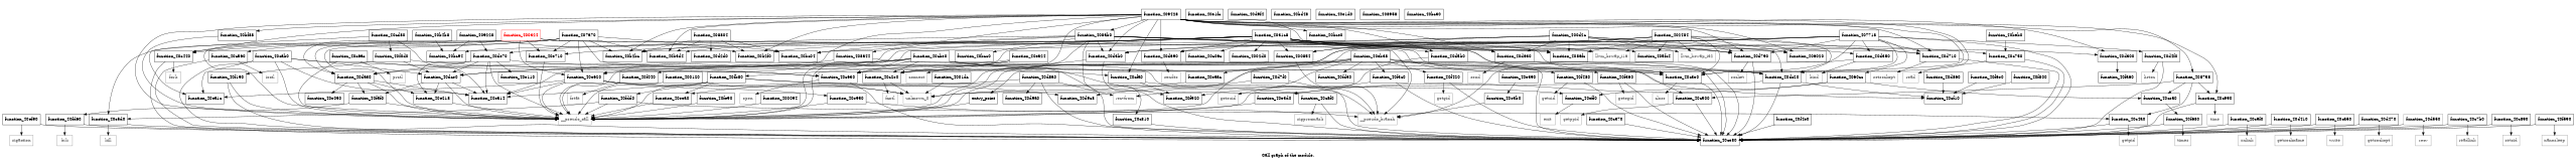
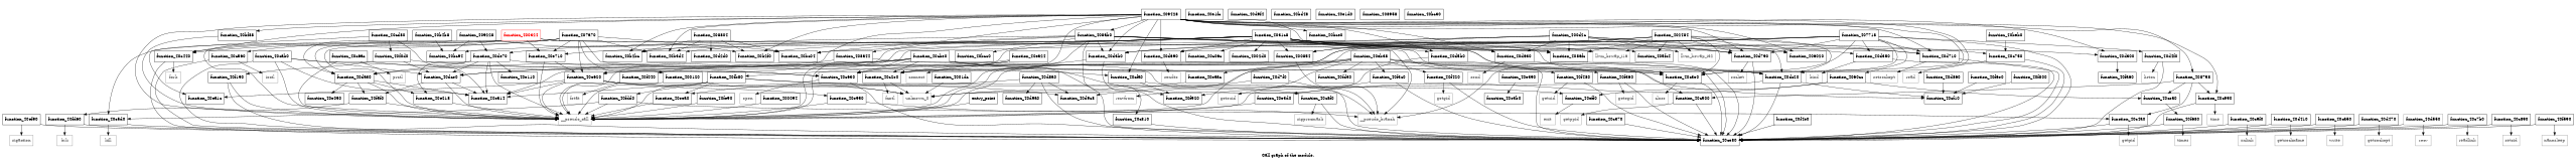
  digraph {
    label="Call graph of the module."
    node [shape=record]
    n1 [label="{function_40f190}"]
    n2 [label="{function_40ce80}"]
    n3 [color=gray50 fontcolor=gray50 label="{__pseudo_call}"]
    n4 [label="{function_40ef90}"]
    n5 [color=gray50 fontcolor=gray50 label="{sigaction}"]
    n6 [label="{function_40c06c}"]
    n7 [label="{function_40c2e0}"]
    n8 [color=gray50 fontcolor=gray50 label="{unknown_0}"]
    n9 [color=gray50 fontcolor=gray50 label="{fcntl}"]
    n10 [label="{function_40c370}"]
    n11 [label="{function_40c3e0}"]
    n12 [color=gray50 fontcolor=gray50 label="{close}"]
    n13 [label="{function_40c440}"]
    n14 [color=gray50 fontcolor=gray50 label="{fork}"]
    n15 [label="{function_40c4a0}"]
    n16 [color=gray50 fontcolor=gray50 label="{getpid}"]
    n17 [label="{function_40d350}"]
    n18 [color=gray50 fontcolor=gray50 label="{bind}"]
    n19 [label="{function_40e1fc}"]
    n20 [label="{function_40c990}"]
    n21 [color=gray50 fontcolor=gray50 label="{time}"]
    n22 [label="{function_40d790}"]
    n23 [color=gray50 fontcolor=gray50 label="{socket}"]
    n24 [label="{function_40eea0}"]
    n25 [label="{function_40c500}"]
    n26 [color=gray50 fontcolor=gray50 label="{getppid}"]
    n27 [label="{function_40d7f0}"]
    n28 [label="{function_40d9c8}"]
    n29 [label="{function_40d3b0}"]
    n30 [color=gray50 fontcolor=gray50 label="{connect}"]
    n31 [label="{function_40e218}"]
    n32 [label="{function_40e390}"]
    n33 [label="{function_40e3b0}"]
    n34 [color=gray50 fontcolor=gray50 label="{__pseudo_branch}"]
    n35 [label="{function_40d860}"]
    n36 [label="{function_40cf10}"]
    n37 [label="{function_40c9f0}"]
    n38 [color=gray50 fontcolor=gray50 label="{unlink}"]
    n39 [label="{function_40d410}"]
    n40 [color=gray50 fontcolor=gray50 label="{getsockname}"]
    n41 [label="{function_40c560}"]
    n42 [color=gray50 fontcolor=gray50 label="{ioctl}"]
    n43 [label="{function_40d8a0}"]
    n44 [label="{function_40d9a0}"]
    n45 [label="{function_40c5d0}"]
    n46 [color=gray50 fontcolor=gray50 label="{kill}"]
    n47 [label="{function_40ca50}"]
    n48 [color=gray50 fontcolor=gray50 label="{write}"]
    n49 [label="{function_40d9f4}"]
    n50 [label="{function_40c630}"]
    n51 [color=gray50 fontcolor=gray50 label="{open}"]
    n52 [label="{function_40cab0}"]
    n53 [label="{function_40dce0}"]
    n54 [label="{function_40ea14}"]
    n55 [label="{function_40ea1c}"]
    n56 [label="{function_40f5f0}"]
    n57 [label="{function_40c6ac}"]
    n58 [color=gray50 fontcolor=gray50 label="{prctl}"]
    n59 [label="{function_40c750}"]
    n60 [color=gray50 fontcolor=gray50 label="{read}"]
    n61 [label="{function_40da30}"]
    n62 [label="{function_40e050}"]
    n63 [label="{function_40fd60}"]
    n64 [label="{function_40cbe0}"]
    n65 [label="{function_40dc20}"]
    n66 [label="{function_40f040}"]
    n67 [color=gray50 fontcolor=gray50 label="{fstat}"]
    n68 [label="{function_40cd80}"]
    n69 [label="{function_40f0d0}"]
    n70 [label="{function_40cfa0}"]
    n71 [label="{function_40bf88}"]
    n72 [label="{function_40eff0}"]
    n73 [color=gray50 fontcolor=gray50 label="{exit}"]
    n74 [label="{function_40bce0}"]
    n75 [label="{function_40bd48}"]
    n76 [label="{function_40beb0}"]
    n77 [label="{function_40d470}"]
    n78 [color=gray50 fontcolor=gray50 label="{getsockopt}"]
    n79 [label="{function_40e3d0}"]
    n80 [label="{function_40d4f0}"]
    n81 [color=gray50 fontcolor=gray50 label="{listen}"]
    n82 [label="{function_40e620}"]
    n83 [label="{function_40e950}"]
    n84 [label="{function_40e710}"]
    n85 [color=gray50 label="{function_40d550}"]
    n86 [color=gray50 fontcolor=gray50 label="{recv}"]
    n87 [label="{function_40d5b0}"]
    n88 [color=gray50 fontcolor=gray50 label="{recvfrom}"]
    n89 [label="{function_40ea24}"]
    n90 [label="{function_40fb80}"]
    n91 [label="{function_40c8f0}"]
    n92 [label="{function_40fdd0}"]
    n93 [label="{function_40d630}"]
    n94 [color=gray50 fontcolor=gray50 label="{send}"]
    n95 [label="{function_40eaac}"]
    n96 [label="{function_40d690}"]
    n97 [color=gray50 fontcolor=gray50 label="{sendto}"]
    n98 [label="{function_40eb38}"]
    n99 [label="{function_40f920}"]
    n100 [label="{function_40f360}"]
    n101 [label="{function_40f3c0}"]
    n102 [label="{function_40f420}"]
    n103 [label="{function_40f480}"]
    n104 [label="{function_40fd30}"]
    n105 [color=gray50 fontcolor=gray50 label="{getegid}"]
    n106 [color=gray50 fontcolor=gray50 label="{geteuid}"]
    n107 [color=gray50 fontcolor=gray50 label="{getgid}"]
    n108 [color=gray50 fontcolor=gray50 label="{getuid}"]
    n109 [label="{function_40de70}"]
    n110 [label="{function_40e110}"]
    n111 [label="{function_40cea0}"]
    n112 [label="{function_40f680}"]
    n113 [color=gray50 fontcolor=gray50 label="{times}"]
    n114 [label="{function_40c7b0}"]
    n115 [color=gray50 fontcolor=gray50 label="{readlink}"]
    n116 [label="{function_40c810}"]
    n117 [label="{function_40c890}"]
    n118 [color=gray50 fontcolor=gray50 label="{setsid}"]
    n119 [label="{function_40d2d0}"]
    n120 [label="{function_40e1d0}"]
    n121 [color=gray50 fontcolor=gray50 label="{sigprocmask}"]
    n122 [label="{function_40d300}"]
    n123 [label="{function_40fa60}"]
    n124 [label="{function_40d710}"]
    n125 [color=gray50 fontcolor=gray50 label="{setsockopt}"]
    n126 [color=gray50 fontcolor=gray50 label="{brk}"]
    n127 [label="{function_40f6e0}"]
    n128 [label="{function_40f800}"]
    n129 [label="{function_40f4e0}"]
    n130 [label="{function_40f590}"]
    n131 [color=gray50 fontcolor=gray50 label="{nanosleep}"]
    n132 [label="{function_40fe90}"]
    n133 [color=gray50 fontcolor=gray50 label="{llvm_bswap_i32}"]
    n134 [color=gray50 fontcolor=gray50 label="{llvm_bswap_i16}"]
    n135 [label="{function_400094}"]
    n136 [label="{function_400120}"]
    n137 [label="{function_4001dc}"]
    n138 [label="{entry_point}"]
    n139 [label="{function_4002d0}"]
    n140 [color=red fontcolor=red label="{function_400324}"]
    n141 [label="{function_400854}"]
    n142 [label="{function_4086fc}"]
    n143 [label="{function_400d2c}"]
    n144 [label="{function_402484}"]
    n145 [label="{function_405fc4}"]
    n146 [label="{function_406020}"]
    n147 [label="{function_4031c8}"]
    n148 [label="{function_40b2bc}"]
    n149 [label="{function_40b2f0}"]
    n150 [label="{function_40b3d4}"]
    n151 [label="{function_40bc04}"]
    n152 [label="{function_40bc94}"]
    n153 [label="{function_4060cc}"]
    n154 [label="{function_407718}"]
    n155 [label="{function_407a70}"]
    n156 [label="{function_408758}"]
    n157 [label="{function_408804}"]
    n158 [label="{function_408958}"]
    n159 [label="{function_408a44}"]
    n160 [label="{function_408ab0}"]
    n161 [label="{function_40bcc0}"]
    n162 [label="{function_409228}"]
    n163 [label="{function_409428}"]
    n164 [label="{function_40b4b8}"]
    n165 [label="{function_40bc30}"]
    n1 -> n2
    n1 -> n3
    n4 -> n2
    n4 -> n5
    n7 -> n8
    n7 -> n9
    n10 -> n2
    n11 -> n2
    n11 -> n12
    n13 -> n2
    n13 -> n14
    n15 -> n2
    n15 -> n16
-   n17 -> n138
+   n17 -> n2
    n17 -> n18
    n20 -> n2
    n20 -> n21
    n22 -> n2
    n22 -> n23
    n24 -> n3
    n25 -> n2
    n25 -> n26
    n27 -> n2
    n27 -> n28
    n29 -> n2
    n29 -> n30
    n31 -> n3
    n32 -> n33
-   n33 -> n34
    n35 -> n36
    n37 -> n2
    n37 -> n38
    n39 -> n2
    n39 -> n40
    n41 -> n2
    n41 -> n42
    n43 -> n2
    n43 -> n24
-   n43 -> n88
+   n43 -> n28
    n43 -> n44
    n45 -> n2
    n45 -> n46
    n47 -> n2
    n47 -> n48
    n50 -> n2
    n50 -> n51
    n52 -> n2
    n52 -> n3
    n52 -> n11
    n52 -> n53
    n52 -> n54
-   n52 -> n55
    n53 -> n3
-   n53 -> n31
    n53 -> n54
    n53 -> n56
    n56 -> n3
    n56 -> n63
    n57 -> n3
    n57 -> n50
    n57 -> n58
    n59 -> n2
    n59 -> n60
    n61 -> n3
    n61 -> n31
    n61 -> n54
    n61 -> n56
    n61 -> n62
    n63 -> n2
    n63 -> n126
    n64 -> n2
    n64 -> n7
    n64 -> n11
    n64 -> n50
    n64 -> n53
    n64 -> n54
    n64 -> n61
    n64 -> n65
    n64 -> n66
    n65 -> n2
    n65 -> n3
    n65 -> n36
    n66 -> n3
    n66 -> n67
    n68 -> n54
    n68 -> n55
    n68 -> n69
    n69 -> n1
    n69 -> n53
    n69 -> n70
    n70 -> n34
    n70 -> n99
    n71 -> n3
    n72 -> n73
    n76 -> n59
    n77 -> n2
    n77 -> n78
    n79 -> n3
    n80 -> n2
    n80 -> n81
    n82 -> n3
    n82 -> n8
    n82 -> n54
    n82 -> n55
    n82 -> n72
    n82 -> n83
    n83 -> n3
    n83 -> n34
    n84 -> n3
    n85 -> n2
    n85 -> n86
    n87 -> n2
    n87 -> n88
    n89 -> n7
    n89 -> n50
    n89 -> n90
    n90 -> n3
    n90 -> n24
    n90 -> n28
    n90 -> n54
    n90 -> n91
    n90 -> n92
    n91 -> n2
    n91 -> n121
    n92 -> n3
    n92 -> n15
    n92 -> n45
    n93 -> n2
    n93 -> n94
    n95 -> n8
    n96 -> n2
    n96 -> n97
    n98 -> n3
    n98 -> n8
    n98 -> n36
    n98 -> n82
    n98 -> n95
    n98 -> n99
    n98 -> n100
    n98 -> n101
    n98 -> n102
    n98 -> n103
    n98 -> n104
    n100 -> n2
    n100 -> n105
    n101 -> n2
    n101 -> n106
    n102 -> n2
    n102 -> n107
    n103 -> n2
    n103 -> n108
    n109 -> n3
    n109 -> n31
    n109 -> n53
    n109 -> n54
    n109 -> n61
    n109 -> n99
    n109 -> n110
    n111 -> n112
    n112 -> n2
    n112 -> n113
    n114 -> n2
    n114 -> n115
    n116 -> n2
    n117 -> n2
    n117 -> n118
    n122 -> n123
    n124 -> n2
    n124 -> n125
    n127 -> n36
    n128 -> n36
    n129 -> n2
    n130 -> n2
    n130 -> n131
    n132 -> n3
    n135 -> n3
    n136 -> n3
    n136 -> n8
    n137 -> n8
    n138 -> n3
    n140 -> n3
    n140 -> n13
    n140 -> n25
    n140 -> n34
    n140 -> n45
-   n140 -> n82
+   n84 -> n82
    n140 -> n84
    n141 -> n3
    n141 -> n34
    n143 -> n3
    n143 -> n17
    n143 -> n22
    n143 -> n29
    n143 -> n65
    n143 -> n93
    n143 -> n133
    n143 -> n141
    n143 -> n142
    n144 -> n3
    n144 -> n11
    n144 -> n22
    n144 -> n65
    n144 -> n96
    n144 -> n124
    n144 -> n133
    n144 -> n134
    n144 -> n141
    n144 -> n142
    n144 -> n145
    n144 -> n146
    n147 -> n3
    n147 -> n6
    n147 -> n11
    n147 -> n22
    n147 -> n50
    n147 -> n59
    n147 -> n65
    n147 -> n96
    n147 -> n122
    n147 -> n124
    n147 -> n134
    n147 -> n139
    n147 -> n141
    n147 -> n142
    n147 -> n145
    n147 -> n146
    n147 -> n148
    n147 -> n149
    n147 -> n150
    n147 -> n151
    n147 -> n152
    n153 -> n72
    n153 -> n79
    n153 -> n111
    n154 -> n2
    n154 -> n3
    n154 -> n7
    n154 -> n11
    n154 -> n17
    n154 -> n22
    n154 -> n29
    n154 -> n34
    n154 -> n80
    n154 -> n84
    n154 -> n124
    n154 -> n153
    n155 -> n3
    n155 -> n13
    n155 -> n41
    n155 -> n50
    n155 -> n82
    n155 -> n84
-   n155 -> n148
+   n155 -> n136
    n155 -> n149
    n155 -> n150
    n156 -> n15
    n156 -> n20
    n156 -> n25
    n156 -> n111
    n157 -> n119
    n157 -> n148
    n157 -> n149
    n157 -> n150
    n157 -> n151
    n159 -> n34
    n159 -> n53
    n160 -> n3
    n160 -> n7
    n160 -> n11
    n160 -> n22
    n160 -> n29
    n160 -> n65
    n160 -> n87
    n160 -> n93
    n160 -> n109
    n160 -> n116
    n160 -> n142
    n160 -> n151
    n160 -> n161
    n162 -> n61
    n162 -> n109
    n162 -> n151
    n162 -> n152
    n163 -> n3
    n163 -> n7
    n163 -> n11
    n163 -> n13
    n163 -> n20
    n163 -> n22
    n163 -> n29
    n163 -> n65
    n163 -> n70
    n163 -> n71
    n163 -> n74
    n163 -> n82
    n163 -> n87
    n163 -> n93
    n163 -> n96
    n163 -> n122
    n163 -> n124
    n163 -> n142
    n163 -> n146
    n163 -> n148
    n163 -> n149
    n163 -> n150
    n163 -> n156
    n163 -> n159
    n163 -> n160
    n164 -> n61
    n164 -> n152
  }
